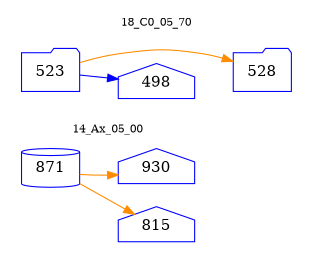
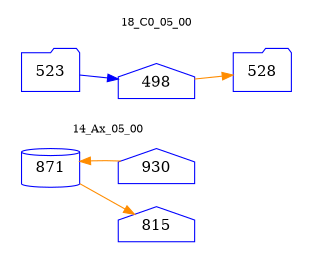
  digraph {
    fontname="DejaVu Serif"
    rankdir=LR
    node [color=blue fontname="DejaVu Serif" shape=house]
    edge [color=darkorange fontname="DejaVu Serif"]
    n1 [label=871 shape=cylinder]
    n2 [label=815]
    n3 [label=930]
    n4 [label=523 shape=folder]
    n5 [label=498]
    n6 [label=528 shape=folder]
    subgraph cluster_1 {
      color=white
      fontsize=10
      label="14_Ax_05_00"
      n1
      n2
      n3
    }
    subgraph cluster_2 {
      color=white
      fontsize=10
-     label="18_C0_05_70"
+     label="18_C0_05_00"
      n4
      n5
      n6
    }
    n1 -> n2
-   n1 -> n3
+   n3 -> n1
    n4 -> n5 [color=blue]
-   n4 -> n6
+   n5 -> n6
  }
